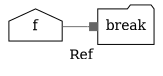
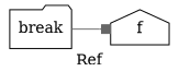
  digraph {
    label=Ref
    rankdir=LR
    n1 [label=f shape=house]
    n2 [label=break shape=folder]
-   n1 -> n2 [color=gray40 style=solid arrowhead=box]
+   n2 -> n1 [color=gray40 style=solid arrowhead=box]
  }
